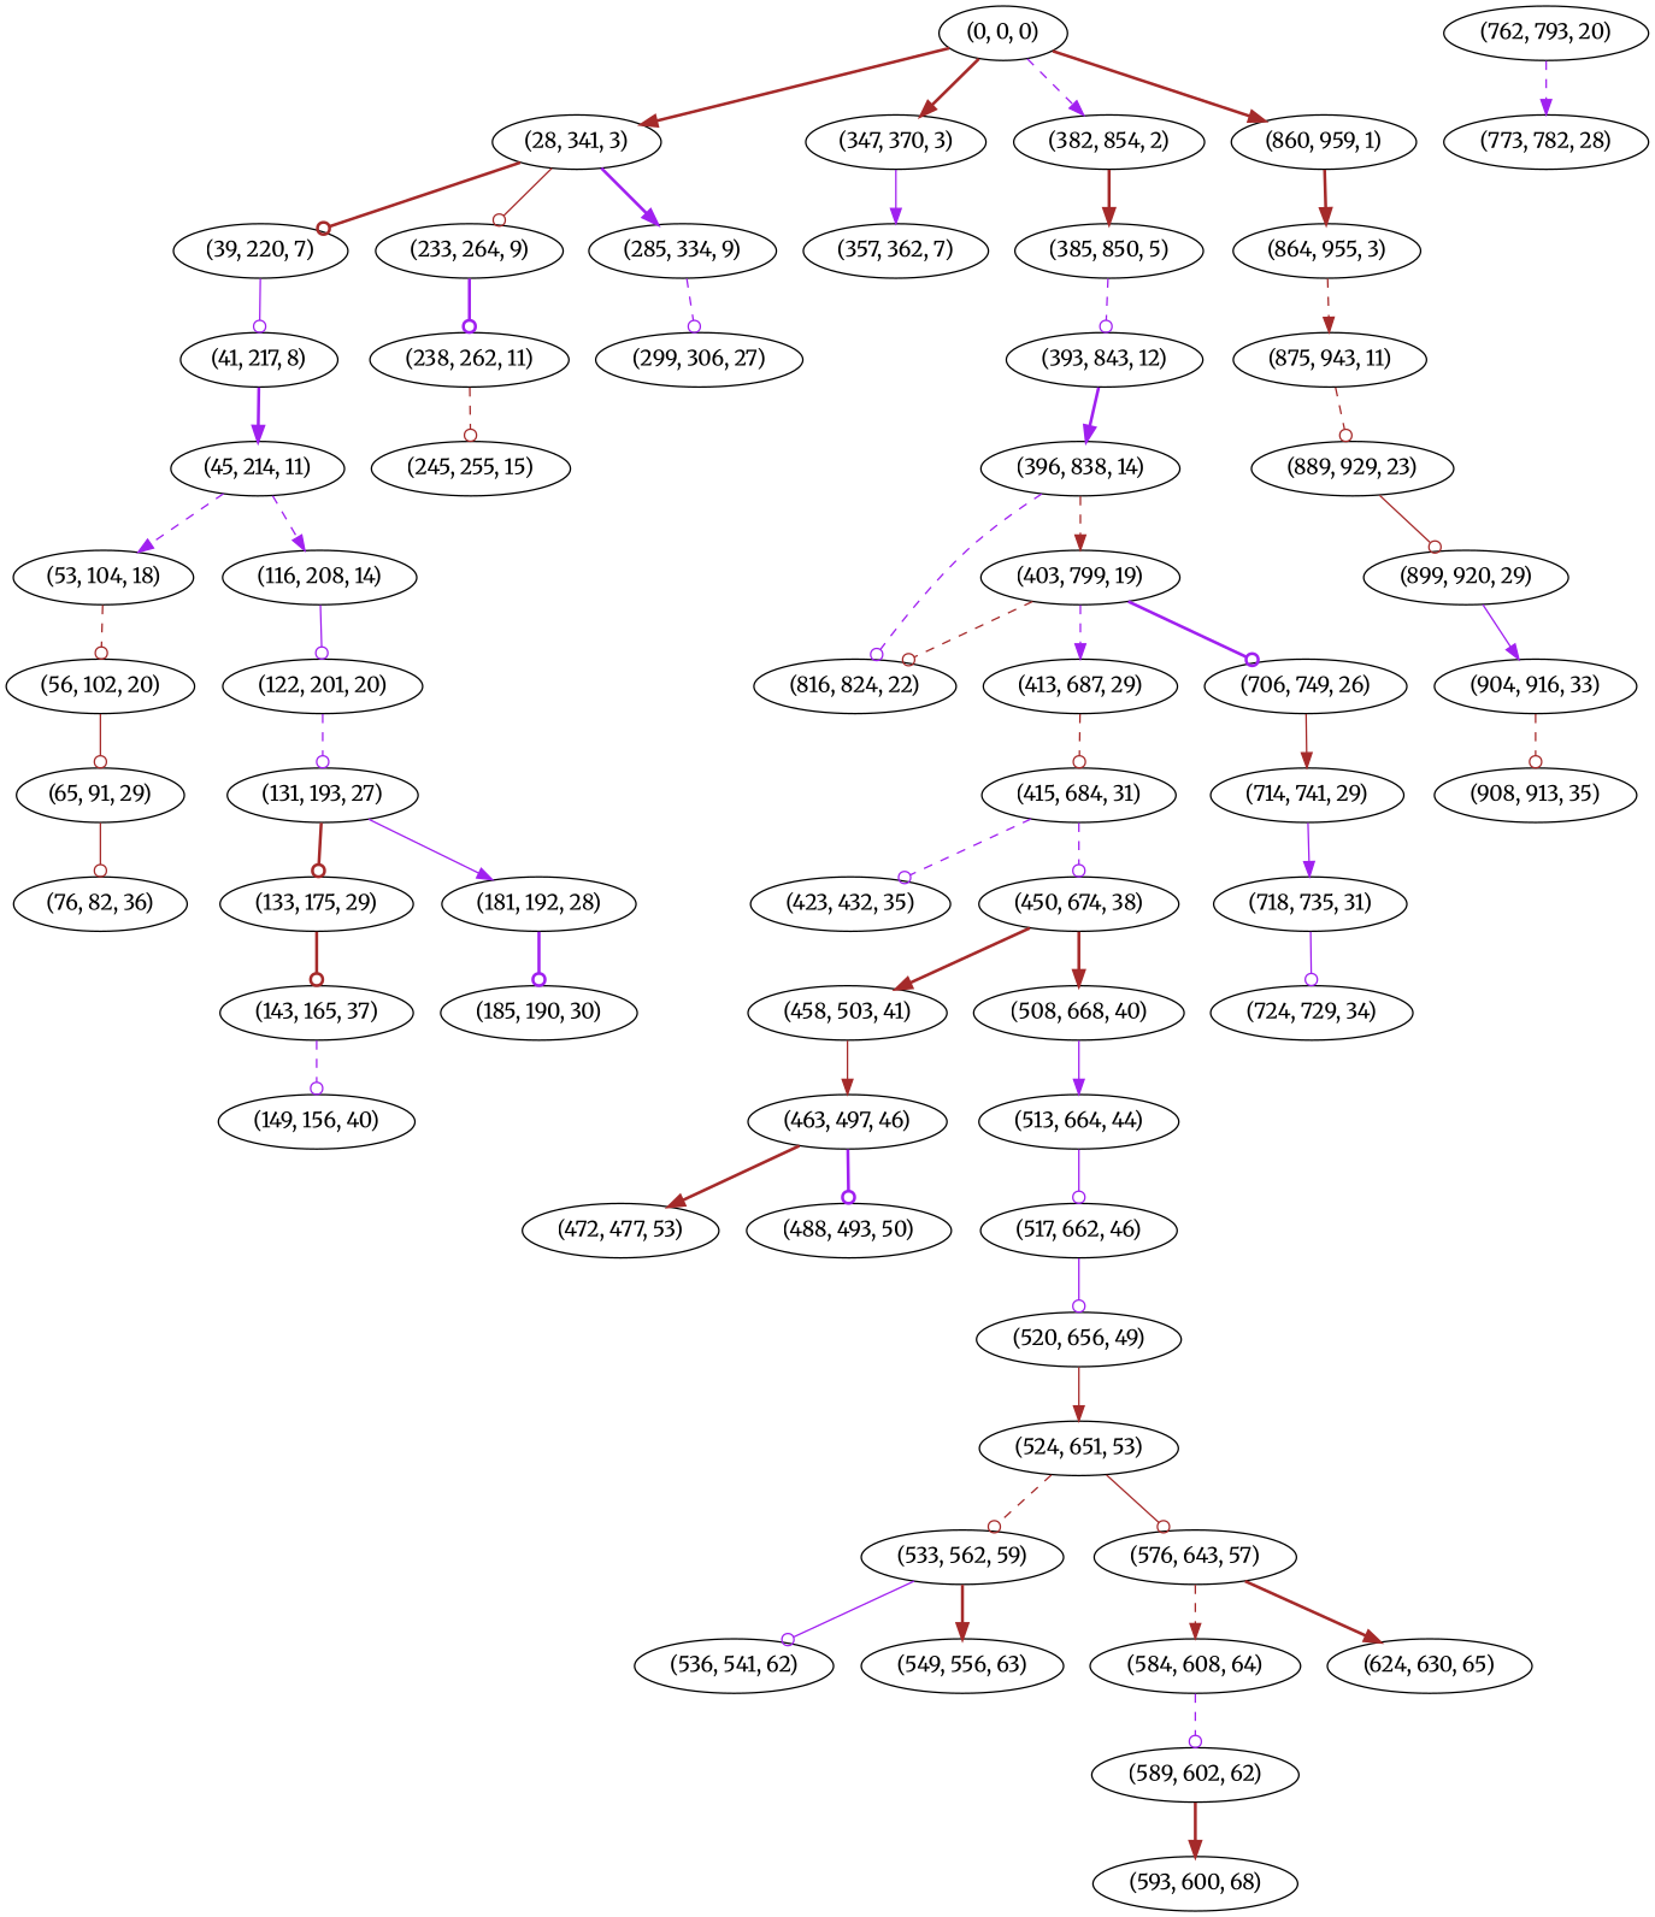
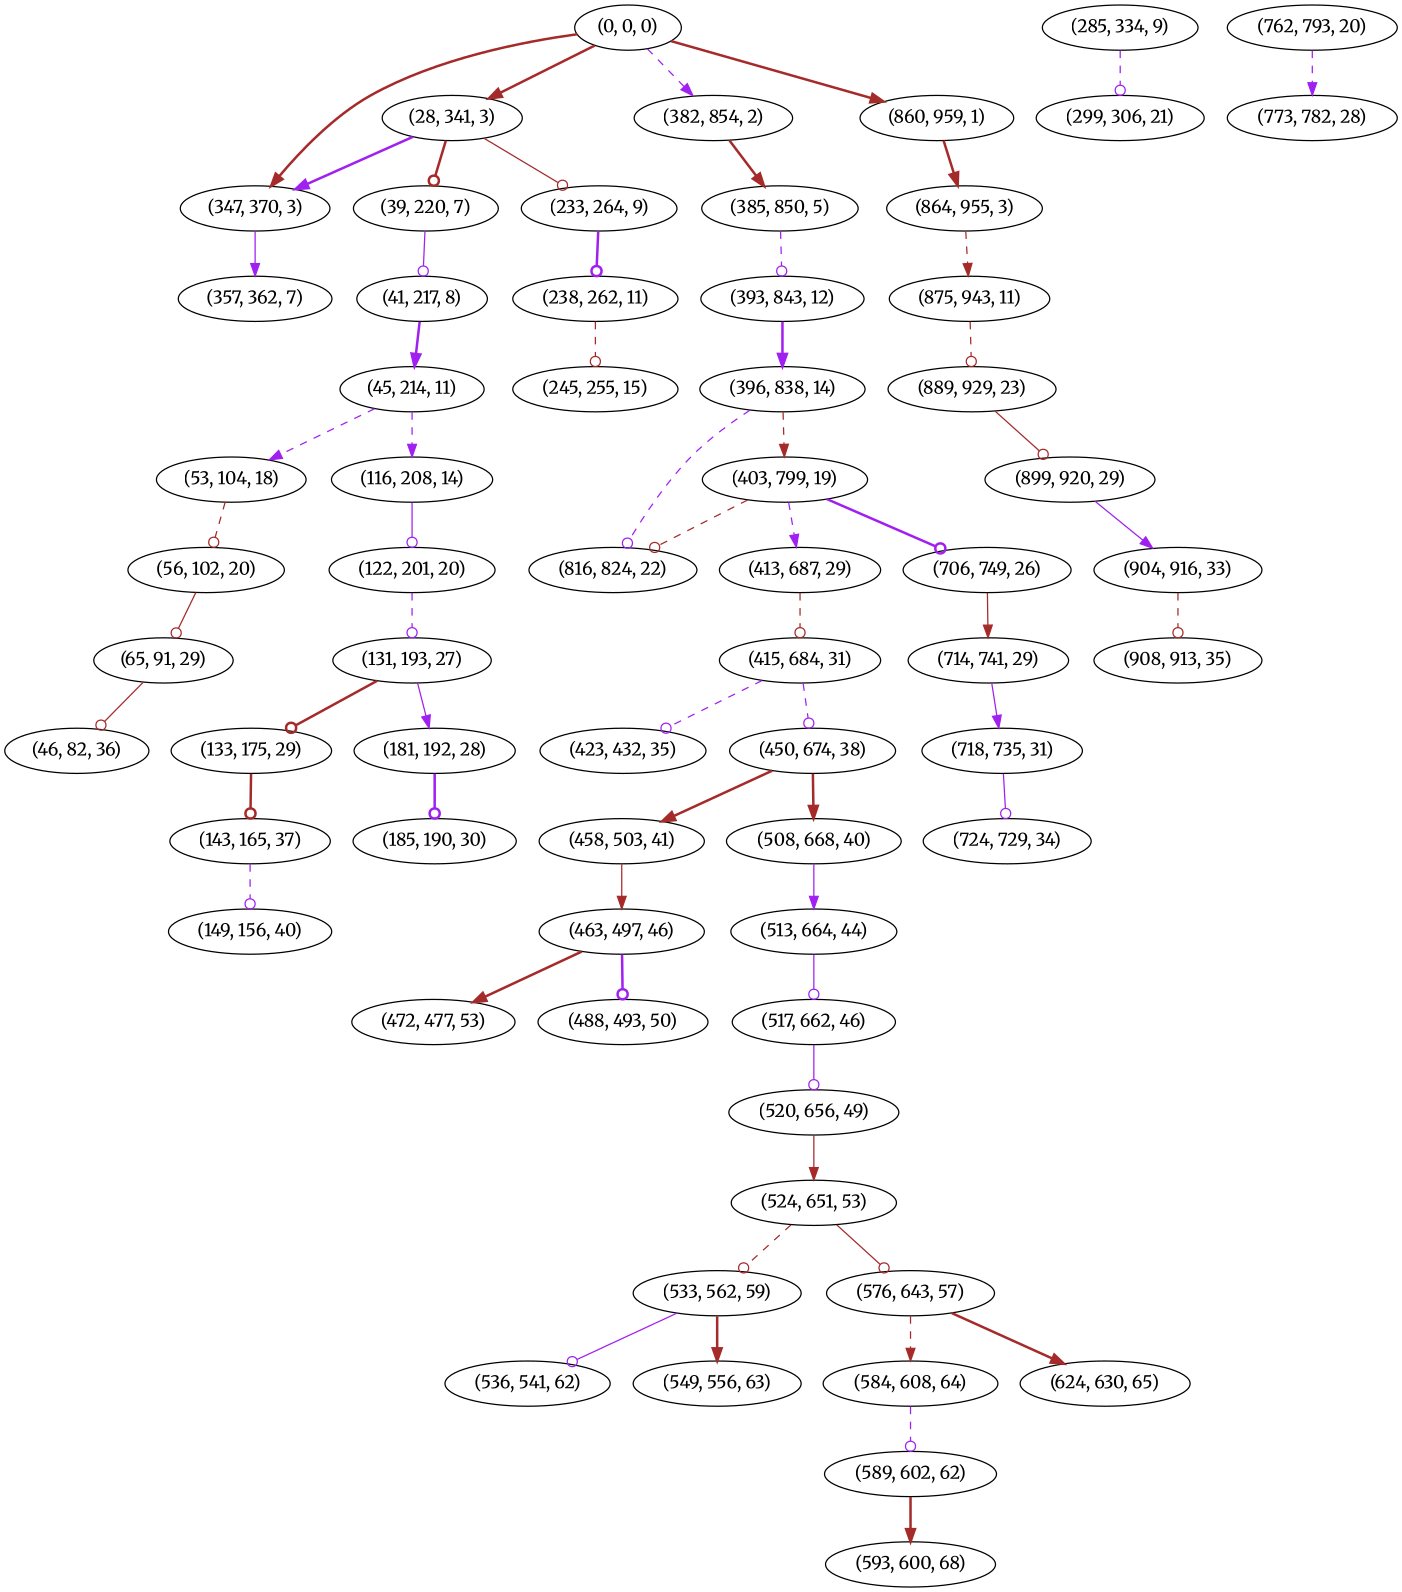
  digraph {
    fontname=Merriweather
    node [fontname=Merriweather]
    edge [arrowhead=odot color=brown fontname=Merriweather style=dashed]
    "(0, 0, 0)"
    "(28, 341, 3)"
    "(347, 370, 3)"
    "(382, 854, 2)"
    "(860, 959, 1)"
    "(39, 220, 7)"
    "(233, 264, 9)"
    "(285, 334, 9)"
    "(357, 362, 7)"
    "(385, 850, 5)"
    "(864, 955, 3)"
    "(41, 217, 8)"
    "(238, 262, 11)"
-   "(299, 306, 21)" [label="(299, 306, 27)"]
+   "(299, 306, 21)"
    "(45, 214, 11)"
    "(53, 104, 18)"
    "(116, 208, 14)"
    "(56, 102, 20)"
    "(122, 201, 20)"
    "(65, 91, 29)"
-   "(76, 82, 36)"
+   "(76, 82, 36)" [label="(46, 82, 36)"]
    "(131, 193, 27)"
    "(133, 175, 29)"
    "(181, 192, 28)"
    "(143, 165, 37)"
    "(185, 190, 30)"
    "(149, 156, 40)"
    "(245, 255, 15)"
    "(393, 843, 12)"
    "(396, 838, 14)"
    "(403, 799, 19)"
    "(816, 824, 22)"
    "(413, 687, 29)"
    "(706, 749, 26)"
    "(415, 684, 31)"
    "(714, 741, 29)"
    "(762, 793, 20)"
    "(773, 782, 28)"
    "(423, 432, 35)"
    "(450, 674, 38)"
    "(458, 503, 41)"
    "(508, 668, 40)"
    "(463, 497, 46)"
    "(513, 664, 44)"
    "(472, 477, 53)"
    "(488, 493, 50)"
    "(517, 662, 46)"
    "(520, 656, 49)"
    "(524, 651, 53)"
    "(533, 562, 59)"
    "(576, 643, 57)"
    "(536, 541, 62)"
    "(549, 556, 63)"
    "(584, 608, 64)"
    "(624, 630, 65)"
    n56 [label="(589, 602, 62)"]
    "(593, 600, 68)"
    "(718, 735, 31)"
    "(724, 729, 34)"
    "(875, 943, 11)"
    "(889, 929, 23)"
    "(899, 920, 29)"
    "(904, 916, 33)"
    "(908, 913, 35)"
    "(0, 0, 0)" -> "(28, 341, 3)" [arrowhead=normal style=bold]
    "(0, 0, 0)" -> "(347, 370, 3)" [arrowhead=normal style=bold]
    "(0, 0, 0)" -> "(382, 854, 2)" [arrowhead=normal color=purple]
    "(0, 0, 0)" -> "(860, 959, 1)" [arrowhead=normal style=bold]
    "(28, 341, 3)" -> "(39, 220, 7)" [style=bold]
    "(28, 341, 3)" -> "(233, 264, 9)" [style=solid]
-   "(28, 341, 3)" -> "(285, 334, 9)" [arrowhead=normal color=purple style=bold]
+   "(28, 341, 3)" -> "(347, 370, 3)" [arrowhead=normal color=purple style=bold]
    "(347, 370, 3)" -> "(357, 362, 7)" [arrowhead=normal color=purple style=solid]
    "(382, 854, 2)" -> "(385, 850, 5)" [arrowhead=normal style=bold]
    "(860, 959, 1)" -> "(864, 955, 3)" [arrowhead=normal style=bold]
    "(39, 220, 7)" -> "(41, 217, 8)" [color=purple style=solid]
    "(233, 264, 9)" -> "(238, 262, 11)" [color=purple style=bold]
    "(285, 334, 9)" -> "(299, 306, 21)" [color=purple]
    "(385, 850, 5)" -> "(393, 843, 12)" [color=purple]
    "(864, 955, 3)" -> "(875, 943, 11)" [arrowhead=normal]
    "(41, 217, 8)" -> "(45, 214, 11)" [arrowhead=normal color=purple style=bold]
    "(238, 262, 11)" -> "(245, 255, 15)"
    "(45, 214, 11)" -> "(53, 104, 18)" [arrowhead=normal color=purple]
    "(45, 214, 11)" -> "(116, 208, 14)" [arrowhead=normal color=purple]
    "(53, 104, 18)" -> "(56, 102, 20)"
    "(116, 208, 14)" -> "(122, 201, 20)" [color=purple style=solid]
    "(56, 102, 20)" -> "(65, 91, 29)" [style=solid]
    "(122, 201, 20)" -> "(131, 193, 27)" [color=purple]
    "(65, 91, 29)" -> "(76, 82, 36)" [style=solid]
    "(131, 193, 27)" -> "(133, 175, 29)" [style=bold]
    "(131, 193, 27)" -> "(181, 192, 28)" [arrowhead=normal color=purple style=solid]
    "(133, 175, 29)" -> "(143, 165, 37)" [style=bold]
    "(181, 192, 28)" -> "(185, 190, 30)" [color=purple style=bold]
    "(143, 165, 37)" -> "(149, 156, 40)" [color=purple]
    "(393, 843, 12)" -> "(396, 838, 14)" [arrowhead=normal color=purple style=bold]
    "(396, 838, 14)" -> "(403, 799, 19)" [arrowhead=normal]
    "(396, 838, 14)" -> "(816, 824, 22)" [color=purple]
    "(403, 799, 19)" -> "(816, 824, 22)"
    "(403, 799, 19)" -> "(413, 687, 29)" [arrowhead=normal color=purple]
    "(403, 799, 19)" -> "(706, 749, 26)" [color=purple style=bold]
    "(413, 687, 29)" -> "(415, 684, 31)"
    "(706, 749, 26)" -> "(714, 741, 29)" [arrowhead=normal style=solid]
    "(415, 684, 31)" -> "(423, 432, 35)" [color=purple]
    "(415, 684, 31)" -> "(450, 674, 38)" [color=purple]
    "(714, 741, 29)" -> "(718, 735, 31)" [arrowhead=normal color=purple style=solid]
    "(762, 793, 20)" -> "(773, 782, 28)" [arrowhead=normal color=purple]
    "(450, 674, 38)" -> "(458, 503, 41)" [arrowhead=normal style=bold]
    "(450, 674, 38)" -> "(508, 668, 40)" [arrowhead=normal style=bold]
    "(458, 503, 41)" -> "(463, 497, 46)" [arrowhead=normal style=solid]
    "(508, 668, 40)" -> "(513, 664, 44)" [arrowhead=normal color=purple style=solid]
    "(463, 497, 46)" -> "(472, 477, 53)" [arrowhead=normal style=bold]
    "(463, 497, 46)" -> "(488, 493, 50)" [color=purple style=bold]
    "(513, 664, 44)" -> "(517, 662, 46)" [color=purple style=solid]
    "(517, 662, 46)" -> "(520, 656, 49)" [color=purple style=solid]
    "(520, 656, 49)" -> "(524, 651, 53)" [arrowhead=normal style=solid]
    "(524, 651, 53)" -> "(533, 562, 59)"
    "(524, 651, 53)" -> "(576, 643, 57)" [style=solid]
    "(533, 562, 59)" -> "(536, 541, 62)" [color=purple style=solid]
    "(533, 562, 59)" -> "(549, 556, 63)" [arrowhead=normal style=bold]
    "(576, 643, 57)" -> "(584, 608, 64)" [arrowhead=normal]
    "(576, 643, 57)" -> "(624, 630, 65)" [arrowhead=normal style=bold]
    "(584, 608, 64)" -> n56 [color=purple]
    n56 -> "(593, 600, 68)" [arrowhead=normal style=bold]
    "(718, 735, 31)" -> "(724, 729, 34)" [color=purple style=solid]
    "(875, 943, 11)" -> "(889, 929, 23)"
    "(889, 929, 23)" -> "(899, 920, 29)" [style=solid]
    "(899, 920, 29)" -> "(904, 916, 33)" [arrowhead=normal color=purple style=solid]
    "(904, 916, 33)" -> "(908, 913, 35)"
  }
